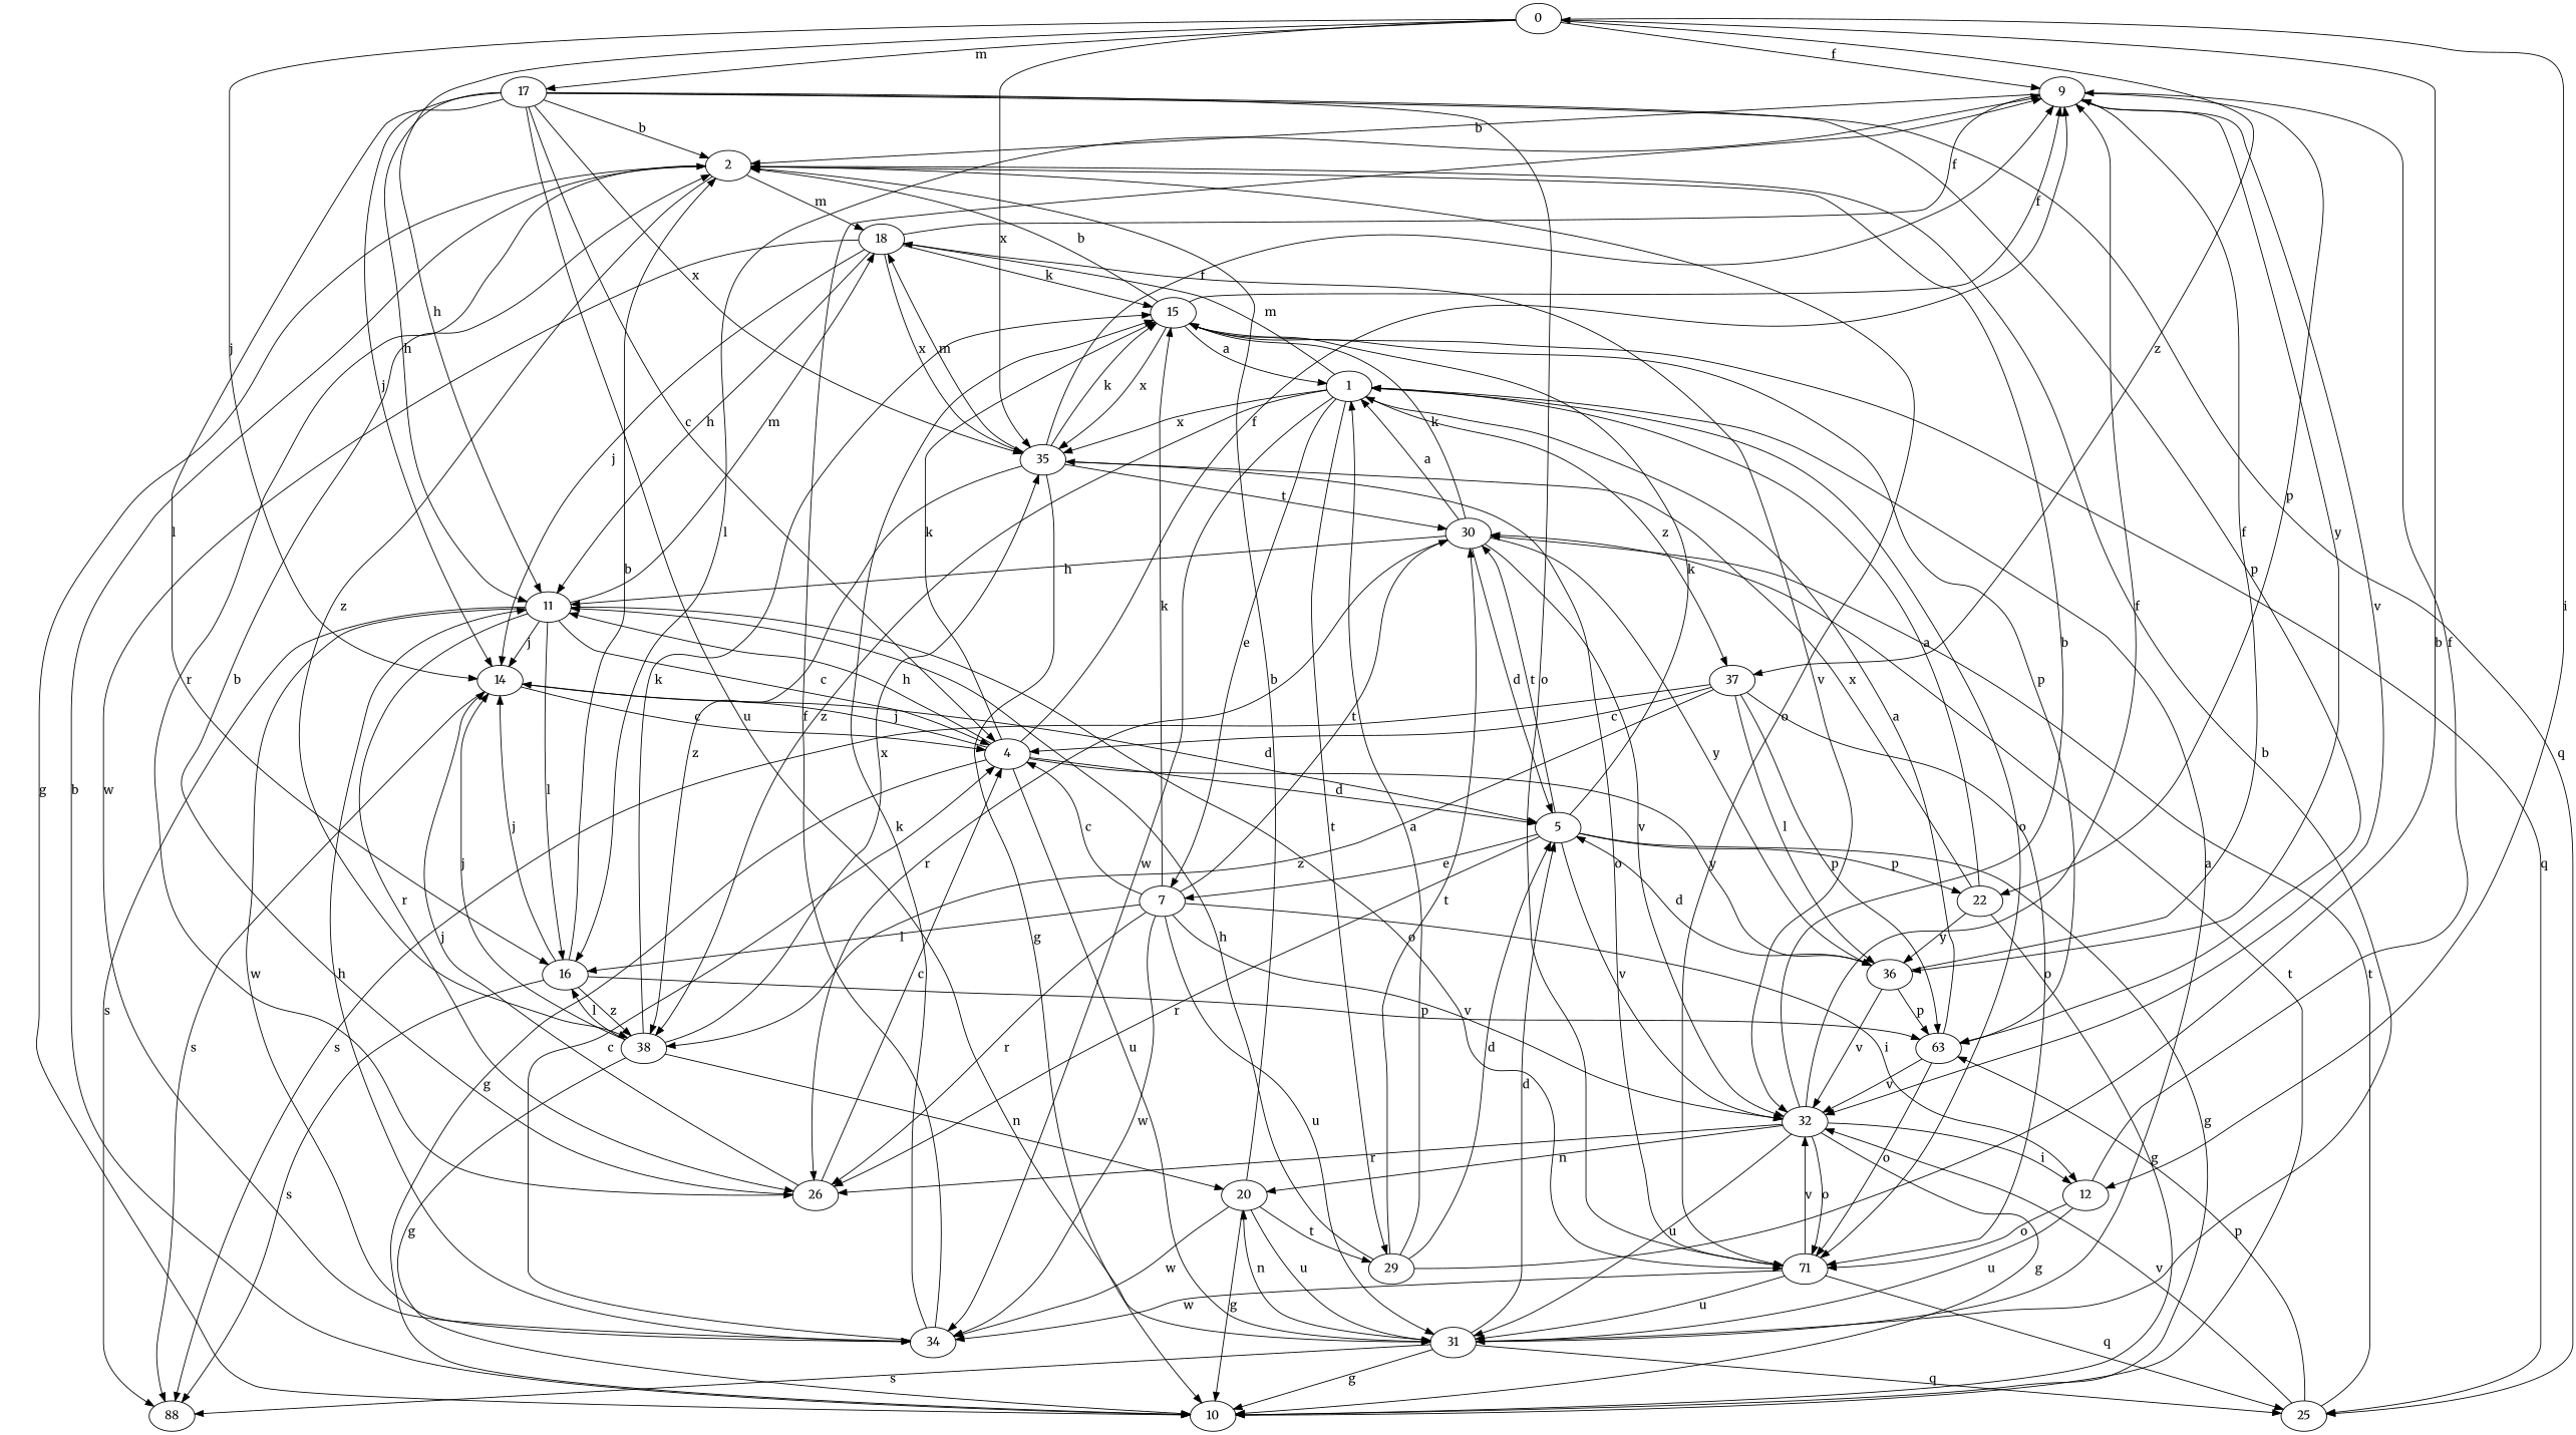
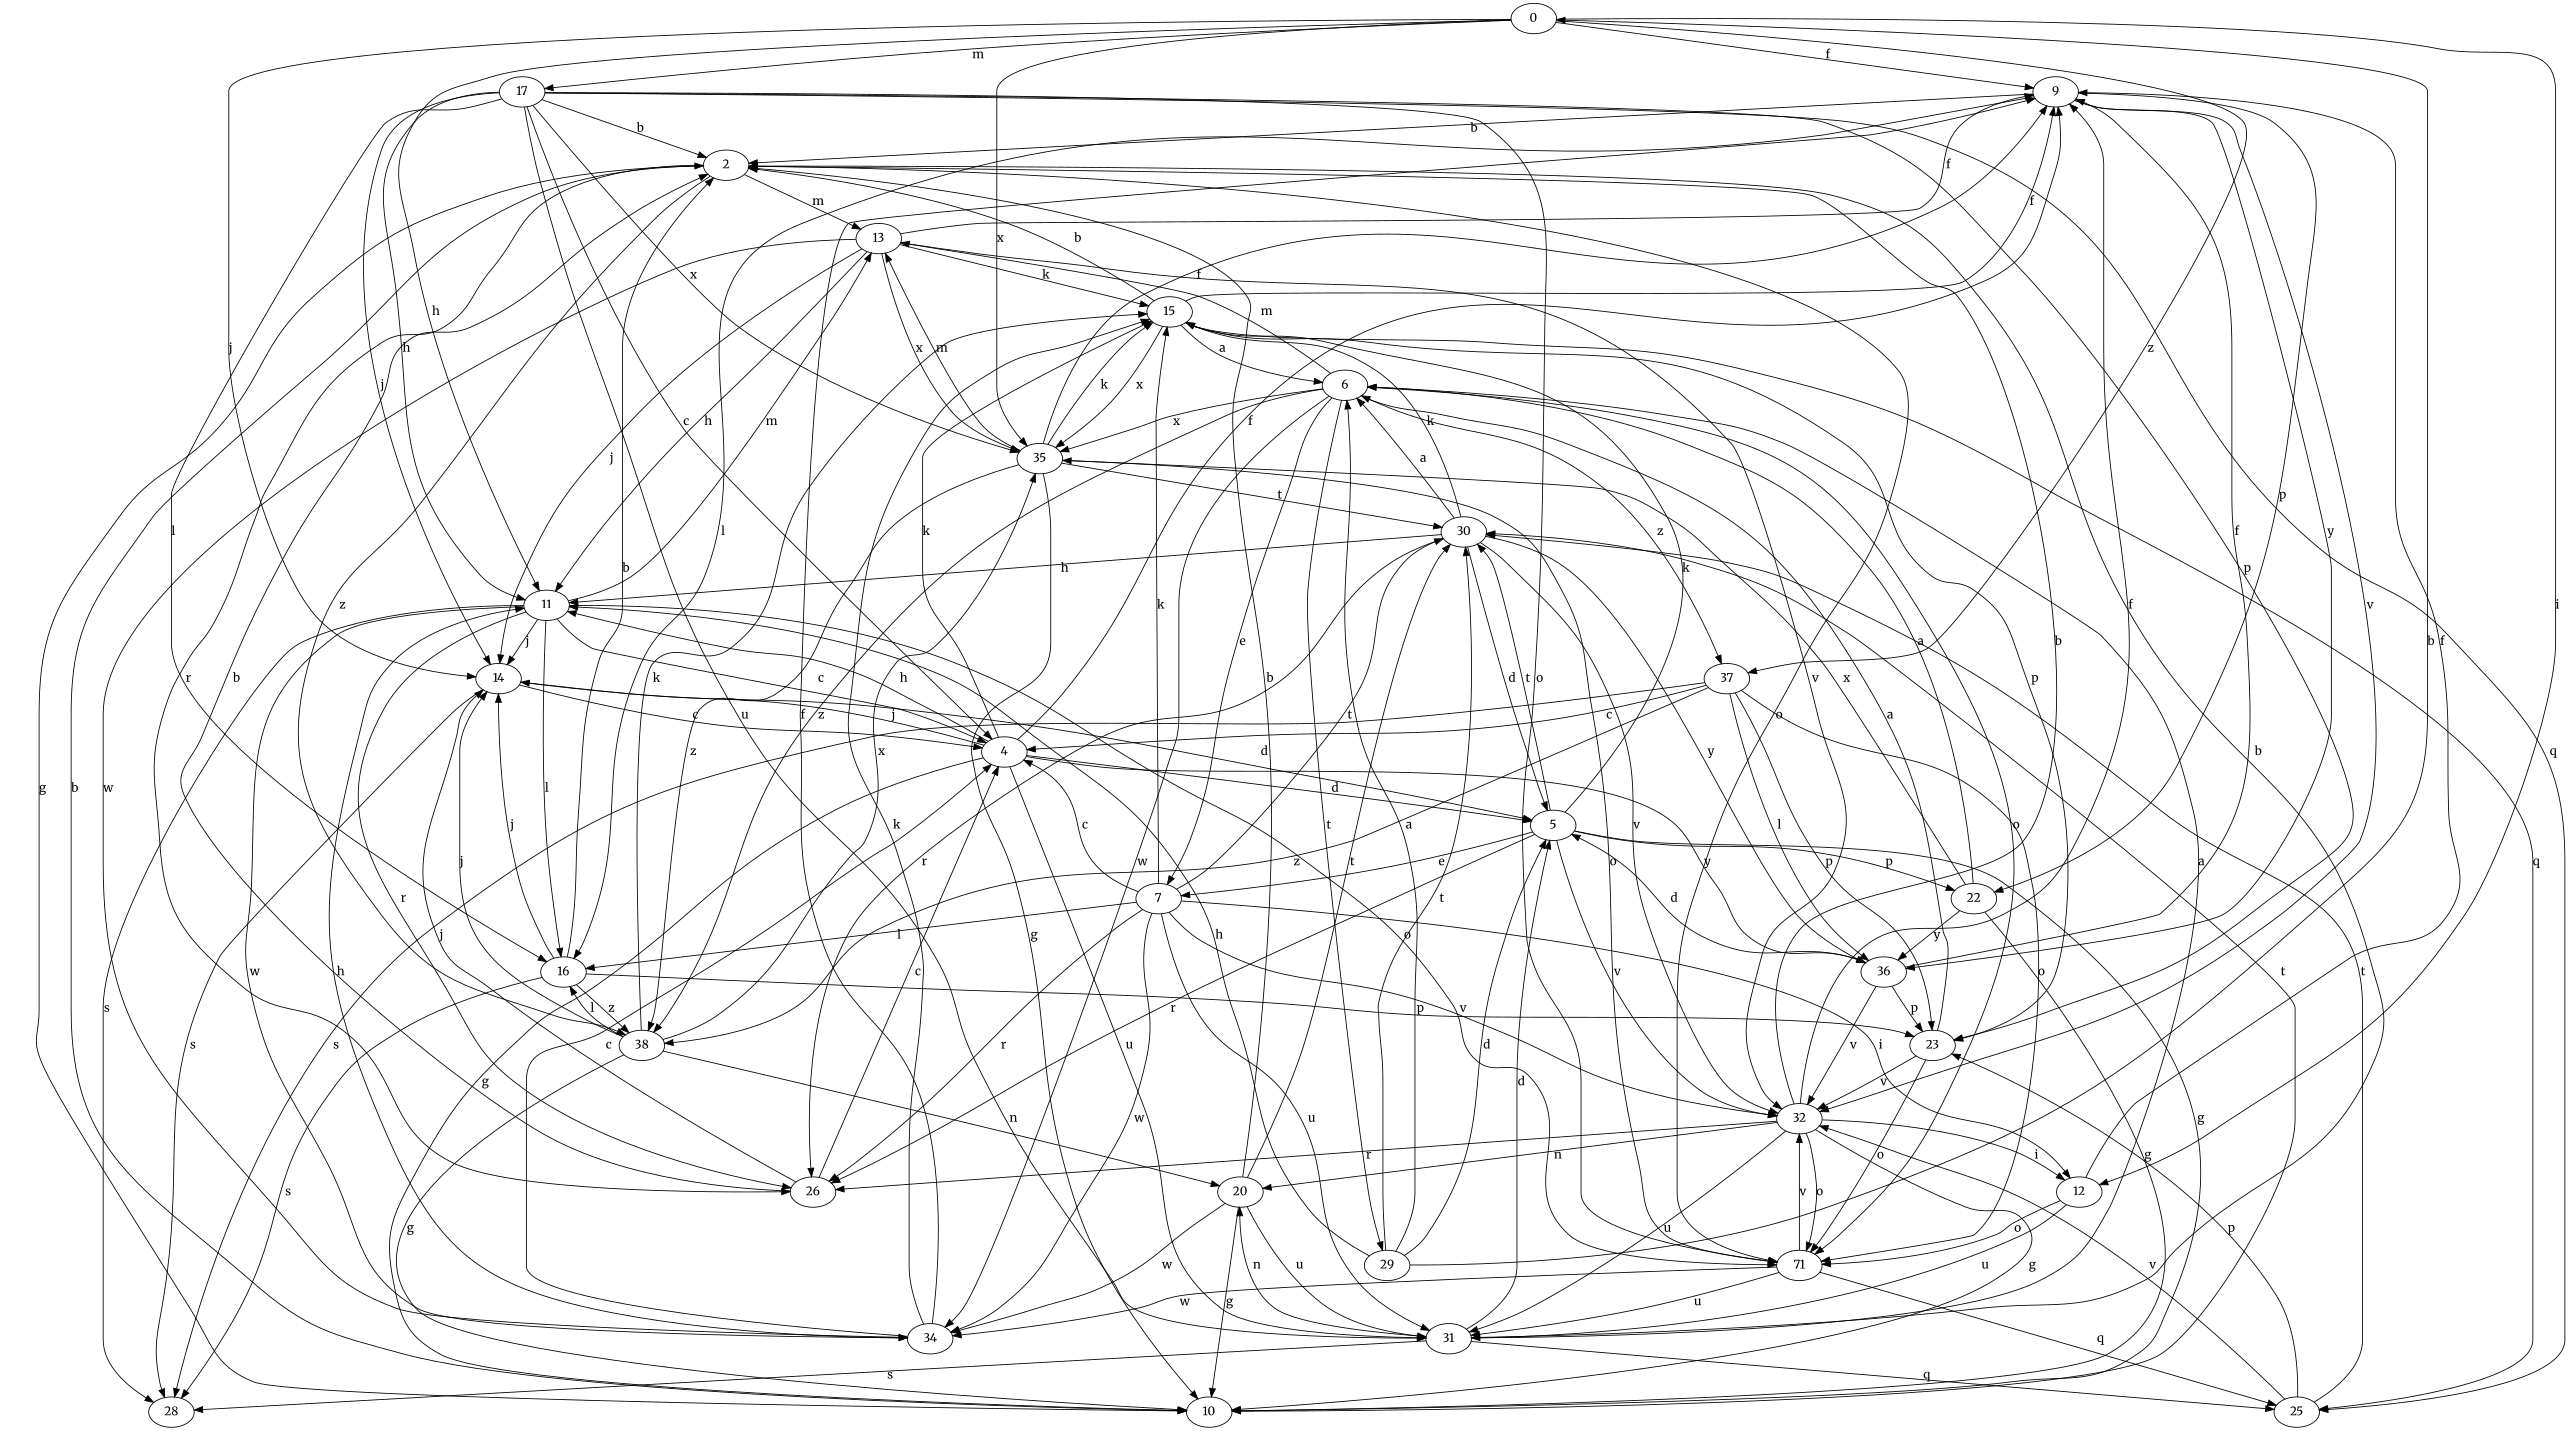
  strict digraph {
    fontname=Merriweather
    node [fontname=Merriweather]
    edge [fontname=Merriweather]
    0
    9
    11
    12
    14
    17
    35
    37
    2
    36
    22
    32
    16
-   18
+   18 [label=13]
    n15 [label=71]
    34
    26
    4
-   28 [label=88]
+   28
    31
    5
-   23 [label=63]
+   23
    25
    38
    10
    15
    30
-   1
+   1 [label=6]
    7
    29
    20
    0 -> 9 [label=f]
    0 -> 11 [label=h]
    0 -> 12 [label=i]
    0 -> 14 [label=j]
    0 -> 17 [label=m]
    0 -> 35 [label=x]
    0 -> 37 [label=z]
    9 -> 2 [label=b]
    9 -> 36 [label=y]
    9 -> 22 [label=p]
    9 -> 32 [label=v]
    9 -> 16 [label=l]
    11 -> 14 [label=j]
    11 -> 16 [label=l]
    11 -> 18 [label=m]
    11 -> n15 [label=o]
    11 -> 34 [label=w]
    11 -> 26 [label=r]
    11 -> 4 [label=c]
    11 -> 28 [label=s]
    12 -> 9 [label=f]
    12 -> n15 [label=o]
    12 -> 31 [label=u]
    14 -> 4 [label=c]
    14 -> 28 [label=s]
    14 -> 5 [label=d]
    17 -> 11 [label=h]
    17 -> 14 [label=j]
    17 -> 35 [label=x]
    17 -> 2 [label=b]
    17 -> 16 [label=l]
    17 -> n15 [label=o]
    17 -> 4 [label=c]
    17 -> 31 [label=u]
    17 -> 23 [label=p]
    17 -> 25 [label=q]
    35 -> 9 [label=f]
    35 -> 18 [label=m]
    35 -> n15 [label=o]
    35 -> 38 [label=z]
    35 -> 10 [label=g]
    35 -> 15 [label=k]
    35 -> 30 [label=t]
    37 -> 36 [label=l]
    37 -> n15 [label=o]
    37 -> 4 [label=c]
    37 -> 28 [label=s]
    37 -> 23 [label=p]
    37 -> 38 [label=z]
    2 -> 18 [label=m]
    2 -> n15 [label=o]
    2 -> 26 [label=r]
    2 -> 38 [label=z]
    2 -> 10 [label=g]
    36 -> 9 [label=f]
    36 -> 32 [label=v]
    36 -> 5 [label=d]
    36 -> 23 [label=p]
    22 -> 35 [label=x]
    22 -> 36 [label=y]
    22 -> 10 [label=g]
    22 -> 1 [label=a]
    32 -> 9 [label=f]
    32 -> 12 [label=i]
    32 -> 2 [label=b]
    32 -> n15 [label=o]
    32 -> 26 [label=r]
    32 -> 31 [label=u]
    32 -> 10 [label=g]
    32 -> 20 [label=n]
    16 -> 14 [label=j]
    16 -> 2 [label=b]
    16 -> 28 [label=s]
    16 -> 23 [label=p]
    16 -> 38 [label=z]
    18 -> 9 [label=f]
    18 -> 11 [label=h]
    18 -> 14 [label=j]
    18 -> 35 [label=x]
    18 -> 32 [label=v]
    18 -> 34 [label=w]
    18 -> 15 [label=k]
    n15 -> 32 [label=v]
    n15 -> 34 [label=w]
    n15 -> 31 [label=u]
    n15 -> 25 [label=q]
    34 -> 9 [label=f]
    34 -> 11 [label=h]
    34 -> 4 [label=c]
    34 -> 15 [label=k]
    26 -> 14 [label=j]
    26 -> 2 [label=b]
    26 -> 4 [label=c]
    4 -> 9 [label=f]
    4 -> 11 [label=h]
    4 -> 14 [label=j]
    4 -> 36 [label=y]
    4 -> 31 [label=u]
    4 -> 5 [label=d]
    4 -> 10 [label=g]
    4 -> 15 [label=k]
    31 -> 2 [label=b]
    31 -> 28 [label=s]
    31 -> 5 [label=d]
    31 -> 25 [label=q]
-   31 -> 10 [label=g]
    31 -> 1 [label=a]
    31 -> 20 [label=n]
    5 -> 22 [label=p]
    5 -> 32 [label=v]
    5 -> 26 [label=r]
    5 -> 10 [label=g]
    5 -> 15 [label=k]
    5 -> 30 [label=t]
    5 -> 7 [label=e]
    23 -> 32 [label=v]
    23 -> n15 [label=o]
    23 -> 1 [label=a]
    25 -> 32 [label=v]
    25 -> 23 [label=p]
    25 -> 30 [label=t]
    38 -> 14 [label=j]
    38 -> 35 [label=x]
    38 -> 16 [label=l]
    38 -> 10 [label=g]
    38 -> 15 [label=k]
    38 -> 20 [label=n]
    10 -> 2 [label=b]
    10 -> 30 [label=t]
    15 -> 9 [label=f]
    15 -> 35 [label=x]
    15 -> 2 [label=b]
    15 -> 23 [label=p]
    15 -> 25 [label=q]
    15 -> 1 [label=a]
    30 -> 11 [label=h]
    30 -> 36 [label=y]
    30 -> 32 [label=v]
    30 -> 26 [label=r]
    30 -> 5 [label=d]
    30 -> 15 [label=k]
    30 -> 1 [label=a]
    1 -> 35 [label=x]
    1 -> 37 [label=z]
    1 -> 18 [label=m]
    1 -> n15 [label=o]
    1 -> 34 [label=w]
    1 -> 38 [label=z]
    1 -> 7 [label=e]
    1 -> 29 [label=t]
    7 -> 12 [label=i]
    7 -> 32 [label=v]
    7 -> 16 [label=l]
    7 -> 34 [label=w]
    7 -> 26 [label=r]
    7 -> 4 [label=c]
    7 -> 31 [label=u]
    7 -> 15 [label=k]
    7 -> 30 [label=t]
    29 -> 0 [label=b]
    29 -> 11 [label=h]
    29 -> 5 [label=d]
    29 -> 30 [label=t]
    29 -> 1 [label=a]
    20 -> 2 [label=b]
    20 -> 34 [label=w]
    20 -> 31 [label=u]
    20 -> 10 [label=g]
-   20 -> 29 [label=t]
+   20 -> 30 [label=t]
  }
